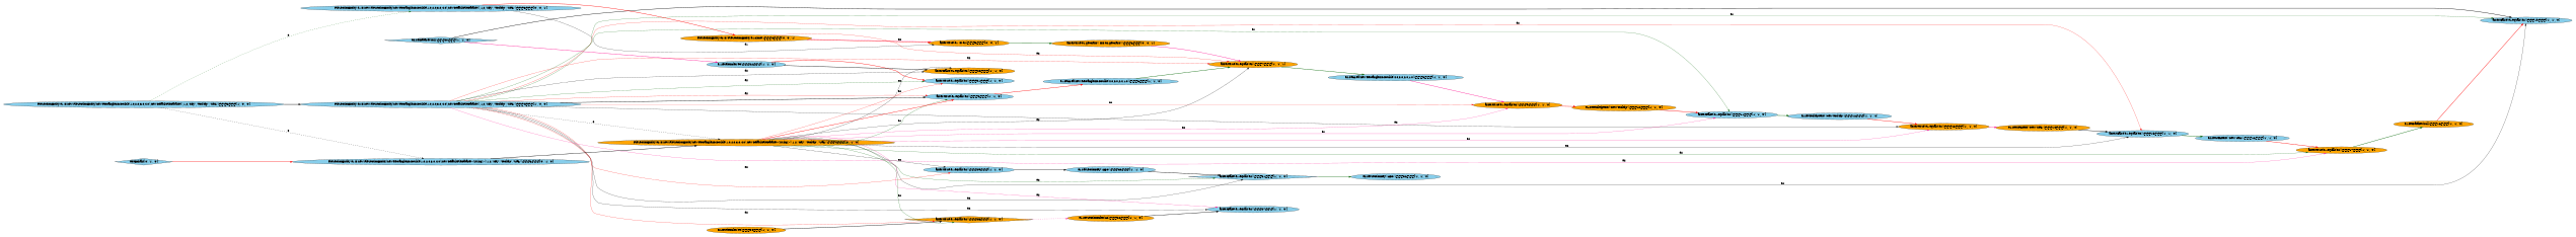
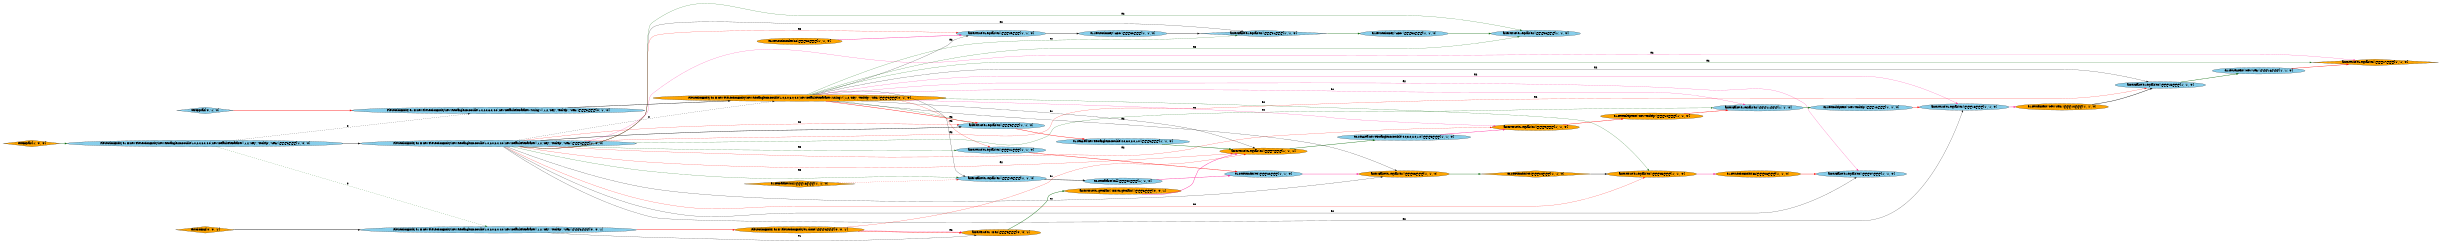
  digraph {
    rankdir=LR
    node [fillcolor=skyblue shape=ellipse style=filled]
    edge [color=black style=bold]
    n1 [label="PieSectionEntity e2 = new PieSectionEntity(new Rectangle2D.Double(1.0,2.0,3.0,4.0),new DefaultPieDataset(),1,2,\"Key\",\"ToolTip\",\"URL\")@@@4@@@['1', '0', '0']"]
    n2 [label="assertFalse(e1.equals(e2))@@@31@@@['1', '1', '0']" shape=diamond]
    n3 [fillcolor=orange label="assertTrue(e1.equals(e2))@@@7@@@['1', '1', '1']"]
    n4 [label="assertFalse(e1.equals(e2))@@@27@@@['1', '1', '0']"]
    n5 [label="assertTrue(e1.equals(e2))@@@29@@@['1', '1', '0']"]
    n6 [label="assertFalse(e1.equals(e2))@@@15@@@['1', '1', '0']"]
-   n7 [fillcolor=orange label="assertTrue(e1.equals(e2))@@@25@@@['1', '1', '0']" shape=diamond]
+   n7 [fillcolor=orange label="assertTrue(e1.equals(e2))@@@25@@@['1', '1', '0']"]
+   n8 [label="assertTrue(e1.equals(e2))@@@33@@@['1', '1', '0']"]
    n9 [label="assertTrue(e1.equals(e2))@@@5@@@['1', '1', '0']"]
    n10 [fillcolor=orange label="assertTrue(e1.equals(e2))@@@9@@@['1', '1', '0']"]
    n11 [fillcolor=orange label="PieSectionEntity e2 = new PieSectionEntity(new Rectangle2D.Double(1.0,2.0,3.0,4.0),new DefaultPieDataset<String>(),1,2,\"Key\",\"ToolTip\",\"URL\")@@@4@@@['0', '1', '0']"]
    n12 [label="assertFalse(e1.equals(e2))@@@19@@@['1', '1', '0']"]
    n13 [label="assertTrue(e1.equals(e2))@@@21@@@['1', '1', '0']"]
    n14 [fillcolor=orange label="assertFalse(e1.equals(e2))@@@23@@@['1', '1', '0']"]
-   n15 [fillcolor=orange label="assertTrue(e1.equals(e2))@@@13@@@['1', '1', '0']"]
+   n15 [label="assertTrue(e1.equals(e2))@@@13@@@['1', '1', '0']"]
    n16 [label="assertFalse(e1.equals(e2))@@@11@@@['1', '1', '0']"]
-   n17 [fillcolor=orange label="assertTrue(e1.equals(e2))@@@17@@@['1', '1', '0']"]
+   n17 [fillcolor=orange label="assertTrue(e1.equals(e2))@@@17@@@['1', '1', '0']" shape=diamond]
    n18 [label="e2.setSectionKey(\"ABC\")@@@32@@@['1', '1', '0']"]
    n19 [label="e2.setArea(new Rectangle2D.Double(4.0,3.0,2.0,1.0))@@@8@@@['1', '1', '0']"]
    n20 [label="e1.setSectionKey(\"ABC\")@@@30@@@['1', '1', '0']"]
    n21 [label="e2.setURLText(\"New URL\")@@@16@@@['1', '1', '0']"]
    n22 [fillcolor=orange label="e1.setSectionIndex(66)@@@26@@@['1', '1', '0']"]
    n23 [label="e1.setArea(new Rectangle2D.Double(4.0,3.0,2.0,1.0))@@@6@@@['1', '1', '0']"]
    n24 [fillcolor=orange label="e1.setToolTipText(\"New ToolTip\")@@@10@@@['1', '1', '0']"]
-   n25 [label="e2.setDataset(null)@@@20@@@['1', '1', '0']" shape=diamond]
+   n25 [label="e2.setDataset(null)@@@20@@@['1', '1', '0']"]
    n26 [label="e1.setPieIndex(99)@@@22@@@['1', '1', '0']"]
-   n27 [fillcolor=orange label="e2.setPieIndex(99)@@@24@@@['1', '1', '0']"]
+   n27 [fillcolor=orange label="e2.setPieIndex(99)@@@24@@@['1', '1', '0']" shape=diamond]
    n28 [fillcolor=orange label="e1.setURLText(\"New URL\")@@@14@@@['1', '1', '0']"]
    n29 [label="e2.setToolTipText(\"New ToolTip\")@@@12@@@['1', '1', '0']"]
-   n30 [fillcolor=orange label="e1.setDataset(null)@@@18@@@['1', '1', '0']"]
+   n30 [fillcolor=orange label="e1.setDataset(null)@@@18@@@['1', '1', '0']" shape=diamond]
+   n31 [fillcolor=orange label="testCloning['0', '0', '1']" shape=diamond]
    n32 [label="PieSectionEntity e1 = new PieSectionEntity(new Rectangle2D.Double(1.0,2.0,3.0,4.0),new DefaultPieDataset(),1,2,\"Key\",\"ToolTip\",\"URL\")@@@3@@@['0', '0', '1']"]
    n33 [fillcolor=orange label="assertTrue(e1 != e2)@@@5@@@['0', '0', '1']"]
    n34 [fillcolor=orange label="PieSectionEntity e2 = (PieSectionEntity)e1.clone()@@@4@@@['0', '0', '1']"]
+   n35 [fillcolor=orange label="e2.setSectionIndex(66)@@@28@@@['1', '1', '0']"]
    n36 [fillcolor=orange label="assertTrue(e1.getClass() == e2.getClass())@@@6@@@['0', '0', '1']"]
    n37 [label="testEquals['0', '1', '0']" shape=diamond]
    n38 [label="PieSectionEntity e1 = new PieSectionEntity(new Rectangle2D.Double(1.0,2.0,3.0,4.0),new DefaultPieDataset<String>(),1,2,\"Key\",\"ToolTip\",\"URL\")@@@3@@@['0', '1', '0']"]
+   n39 [fillcolor=orange label="testEquals['1', '0', '0']" shape=diamond]
    n40 [label="PieSectionEntity e1 = new PieSectionEntity(new Rectangle2D.Double(1.0,2.0,3.0,4.0),new DefaultPieDataset(),1,2,\"Key\",\"ToolTip\",\"URL\")@@@3@@@['1', '0', '0']"]
    n1 -> n2 [label=e2 style=solid]
    n1 -> n3 [color=red label=e2 style=solid]
    n1 -> n4 [label=e2 style=solid]
    n1 -> n5 [color=red label=e2 style=solid]
    n1 -> n6 [color=red label=e2 style=solid]
    n1 -> n7 [color=red label=e2 style=solid]
+   n1 -> n8 [color=darkgreen label=e2 style=solid]
    n1 -> n9
    n1 -> n9 [color=red label=e2 style=solid]
    n1 -> n10 [color=red label=e2 style=solid]
    n1 -> n11 [label=0 style=dashed]
    n1 -> n12 [color=darkgreen label=e2 style=solid]
    n1 -> n13 [color=darkgreen label=e2 style=solid]
    n1 -> n14 [label=e2 style=solid]
    n1 -> n15 [label=e2 style=solid]
    n1 -> n16 [color=darkgreen label=e2 style=solid]
    n1 -> n17 [color=deeppink label=e2 style=solid]
    n2 -> n18 [color=darkgreen]
    n3 -> n19 [color=darkgreen]
    n5 -> n20
    n6 -> n21 [color=darkgreen]
-   n7 -> n22 [color=deeppink style=dashed]
+   n7 -> n22 [color=deeppink]
    n9 -> n23 [color=red]
    n10 -> n24 [color=red]
    n11 -> n2 [color=darkgreen label=e2 style=solid]
    n11 -> n3 [label=e2 style=solid]
    n11 -> n4 [color=deeppink label=e2 style=solid]
    n11 -> n5 [label=e2 style=solid]
    n11 -> n6 [label=e2 style=solid]
    n11 -> n7 [color=darkgreen label=e2 style=solid]
+   n11 -> n8 [color=darkgreen label=e2 style=solid]
    n11 -> n9 [color=darkgreen label=e2 style=solid]
    n11 -> n9 [color=red]
    n11 -> n10 [color=deeppink label=e2 style=solid]
    n11 -> n12 [label=e2 style=solid]
    n11 -> n13 [color=red label=e2 style=solid]
    n11 -> n14 [label=e2 style=solid]
    n11 -> n15 [color=deeppink label=e2 style=solid]
    n11 -> n16 [color=deeppink label=e2 style=solid]
    n11 -> n17 [color=darkgreen label=e2 style=solid]
-   n25 -> n12
-   n26 -> n13 [color=red]
+   n12 -> n25
+   n13 -> n26 [color=red]
+   n14 -> n27 [color=darkgreen]
    n15 -> n28 [color=deeppink]
    n16 -> n29 [color=darkgreen]
-   n17 -> n30 [color=darkgreen]
+   n18 -> n8 [color=darkgreen]
    n19 -> n10 [color=deeppink]
    n20 -> n2
    n21 -> n17 [color=red]
-   n22 -> n4
+   n22 -> n4 [color=red]
    n23 -> n3 [color=darkgreen]
    n24 -> n16 [color=red]
    n25 -> n26 [color=deeppink]
-   n26 -> n14
+   n26 -> n14 [color=deeppink]
    n27 -> n7
    n28 -> n6
    n29 -> n15 [color=red]
-   n30 -> n12 [color=red]
+   n30 -> n12 [color=red style=dashed]
+   n31 -> n32
    n32 -> n33 [label=e1 style=solid]
    n32 -> n34 [color=red]
    n33 -> n36 [color=darkgreen]
    n34 -> n3 [color=red label=e2 style=solid]
    n34 -> n33 [color=deeppink label=e2 style=solid]
    n34 -> n33 [color=red]
+   n35 -> n5 [color=deeppink]
    n36 -> n3 [color=deeppink]
    n37 -> n38 [color=red]
    n38 -> n11
+   n39 -> n40 [color=darkgreen]
    n40 -> n1
    n40 -> n32 [color=darkgreen label=0 style=dashed]
    n40 -> n38 [label=0 style=dashed]
  }
